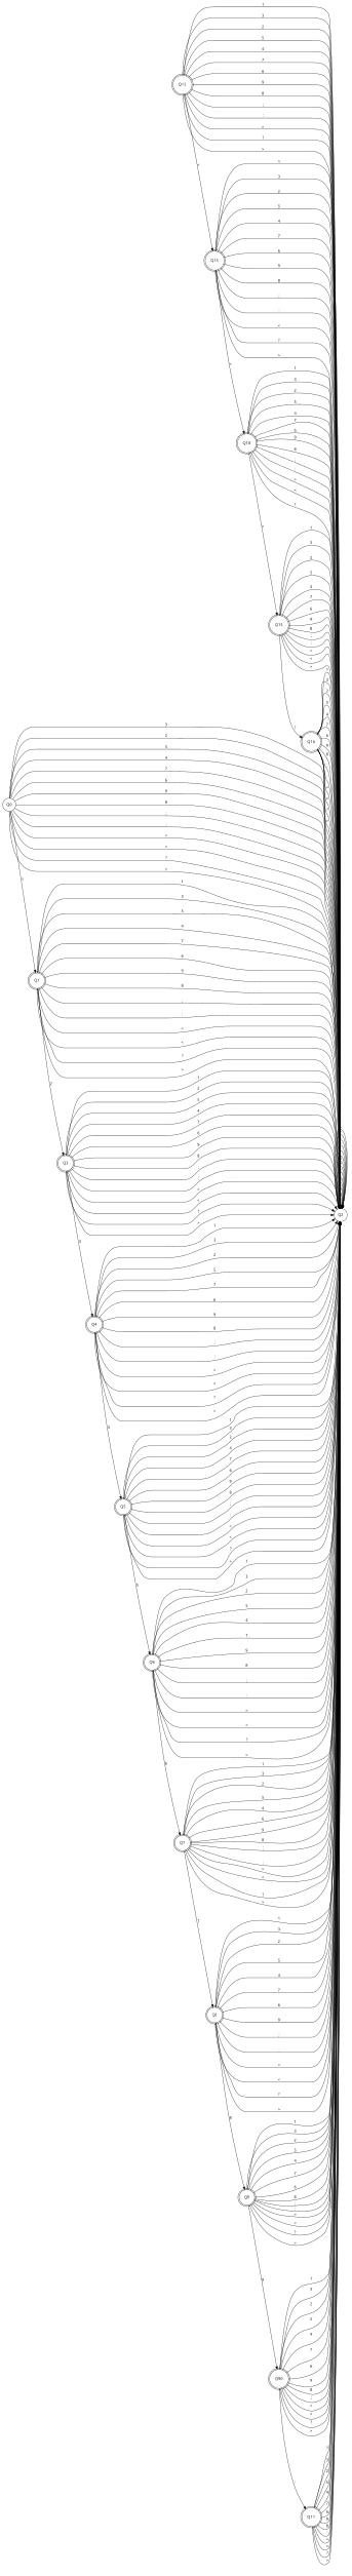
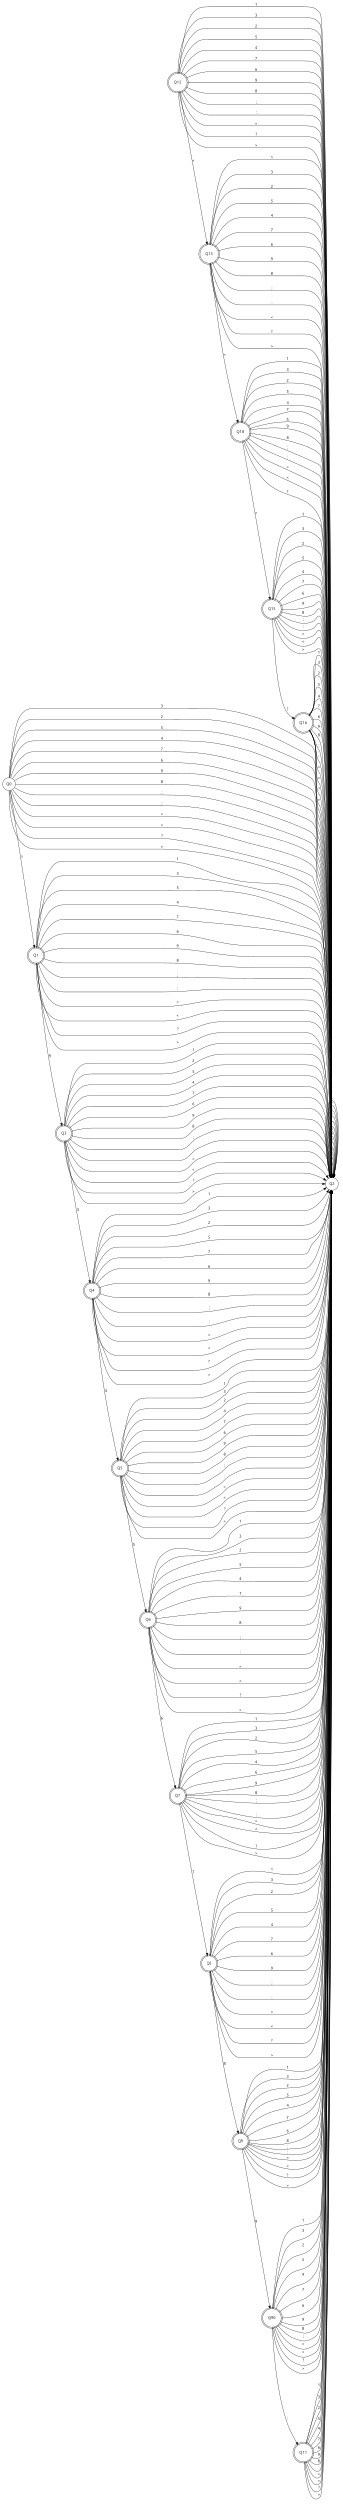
  digraph {
    fontname=Ubuntu
    rankdir=LR
    node [fontname=Ubuntu shape=doublecircle]
    edge [fontname=Ubuntu]
    Q2 [shape=circle]
    Q13
    n3 [label=Q18]
    Q15
    Q4
    Q5
    Q6
    Q16
    Q0 [shape=circle]
    Q1
    Q3
    Q7
    Q8
    Q9
    n15 [label=Q90]
    Q11
    Q12
    Q2 -> Q2 [label=1]
    Q2 -> Q2 [label=3]
    Q2 -> Q2 [label=2]
    Q2 -> Q2 [label=5]
    Q2 -> Q2 [label=4]
    Q2 -> Q2 [label=7]
    Q2 -> Q2 [label=6]
    Q2 -> Q2 [label=9]
    Q2 -> Q2 [label=8]
    Q2 -> Q2 [label=";"]
    Q2 -> Q2 [label=":"]
    Q2 -> Q2 [label="="]
    Q2 -> Q2 [label="<"]
    Q2 -> Q2 [label="?"]
    Q2 -> Q2 [label=">"]
    Q13 -> Q2 [label=1]
    Q13 -> Q2 [label=3]
    Q13 -> Q2 [label=2]
    Q13 -> Q2 [label=5]
    Q13 -> Q2 [label=4]
    Q13 -> Q2 [label=7]
    Q13 -> Q2 [label=6]
    Q13 -> Q2 [label=9]
    Q13 -> Q2 [label=8]
    Q13 -> Q2 [label=";"]
    Q13 -> Q2 [label=":"]
    Q13 -> Q2 [label="<"]
    Q13 -> Q2 [label="?"]
    Q13 -> Q2 [label=">"]
    Q13 -> n3 [label="="]
    n3 -> Q2 [label=1]
    n3 -> Q2 [label=3]
    n3 -> Q2 [label=2]
    n3 -> Q2 [label=5]
    n3 -> Q2 [label=4]
    n3 -> Q2 [label=7]
    n3 -> Q2 [label=6]
    n3 -> Q2 [label=9]
    n3 -> Q2 [label=8]
    n3 -> Q2 [label=";"]
    n3 -> Q2 [label=":"]
    n3 -> Q2 [label="="]
    n3 -> Q2 [label="<"]
    n3 -> Q2 [label="?"]
    n3 -> Q15 [label=">"]
    Q15 -> Q2 [label=1]
    Q15 -> Q2 [label=3]
    Q15 -> Q2 [label=2]
    Q15 -> Q2 [label=5]
    Q15 -> Q2 [label=4]
    Q15 -> Q2 [label=7]
    Q15 -> Q2 [label=6]
    Q15 -> Q2 [label=9]
    Q15 -> Q2 [label=8]
    Q15 -> Q2 [label=";"]
    Q15 -> Q2 [label=":"]
    Q15 -> Q2 [label="="]
    Q15 -> Q2 [label="<"]
    Q15 -> Q2 [label=">"]
    Q15 -> Q16 [label="?"]
    Q4 -> Q2 [label=1]
    Q4 -> Q2 [label=3]
    Q4 -> Q2 [label=2]
    Q4 -> Q2 [label=5]
    Q4 -> Q2 [label=7]
    Q4 -> Q2 [label=6]
    Q4 -> Q2 [label=9]
    Q4 -> Q2 [label=8]
    Q4 -> Q2 [label=";"]
    Q4 -> Q2 [label=":"]
    Q4 -> Q2 [label="="]
    Q4 -> Q2 [label="<"]
    Q4 -> Q2 [label="?"]
    Q4 -> Q2 [label=">"]
    Q4 -> Q5 [label=4]
    Q5 -> Q2 [label=1]
    Q5 -> Q2 [label=3]
    Q5 -> Q2 [label=2]
    Q5 -> Q2 [label=4]
    Q5 -> Q2 [label=7]
    Q5 -> Q2 [label=6]
    Q5 -> Q2 [label=9]
    Q5 -> Q2 [label=8]
    Q5 -> Q2 [label=";"]
    Q5 -> Q2 [label=":"]
    Q5 -> Q2 [label="="]
    Q5 -> Q2 [label="<"]
    Q5 -> Q2 [label="?"]
    Q5 -> Q2 [label=">"]
    Q5 -> Q6 [label=5]
    Q6 -> Q2 [label=1]
    Q6 -> Q2 [label=3]
    Q6 -> Q2 [label=2]
    Q6 -> Q2 [label=5]
    Q6 -> Q2 [label=4]
    Q6 -> Q2 [label=7]
    Q6 -> Q2 [label=9]
    Q6 -> Q2 [label=8]
    Q6 -> Q2 [label=";"]
    Q6 -> Q2 [label=":"]
    Q6 -> Q2 [label="="]
    Q6 -> Q2 [label="<"]
    Q6 -> Q2 [label="?"]
    Q6 -> Q2 [label=">"]
    Q6 -> Q7 [label=6]
    Q16 -> Q2 [label=1]
    Q16 -> Q2 [label=3]
    Q16 -> Q2 [label=2]
    Q16 -> Q2 [label=5]
    Q16 -> Q2 [label=4]
    Q16 -> Q2 [label=7]
    Q16 -> Q2 [label=6]
    Q16 -> Q2 [label=9]
    Q16 -> Q2 [label=8]
    Q16 -> Q2 [label=";"]
    Q16 -> Q2 [label=":"]
    Q16 -> Q2 [label="="]
    Q16 -> Q2 [label="<"]
    Q16 -> Q2 [label="?"]
    Q16 -> Q2 [label=">"]
    Q0 -> Q2 [label=3]
    Q0 -> Q2 [label=2]
    Q0 -> Q2 [label=5]
    Q0 -> Q2 [label=4]
    Q0 -> Q2 [label=7]
    Q0 -> Q2 [label=6]
    Q0 -> Q2 [label=9]
    Q0 -> Q2 [label=8]
    Q0 -> Q2 [label=";"]
    Q0 -> Q2 [label=":"]
    Q0 -> Q2 [label="="]
    Q0 -> Q2 [label="<"]
    Q0 -> Q2 [label="?"]
    Q0 -> Q2 [label=">"]
    Q0 -> Q1 [label=1]
    Q1 -> Q2 [label=1]
    Q1 -> Q2 [label=3]
    Q1 -> Q2 [label=5]
    Q1 -> Q2 [label=4]
    Q1 -> Q2 [label=7]
    Q1 -> Q2 [label=6]
    Q1 -> Q2 [label=9]
    Q1 -> Q2 [label=8]
    Q1 -> Q2 [label=";"]
    Q1 -> Q2 [label=":"]
    Q1 -> Q2 [label="="]
    Q1 -> Q2 [label="<"]
    Q1 -> Q2 [label="?"]
    Q1 -> Q2 [label=">"]
-   Q1 -> Q3 [label=2]
+   Q1 -> Q3 [label=9]
    Q3 -> Q2 [label=1]
    Q3 -> Q2 [label=2]
    Q3 -> Q2 [label=5]
    Q3 -> Q2 [label=4]
    Q3 -> Q2 [label=7]
    Q3 -> Q2 [label=6]
    Q3 -> Q2 [label=9]
    Q3 -> Q2 [label=8]
    Q3 -> Q2 [label=";"]
    Q3 -> Q2 [label=":"]
    Q3 -> Q2 [label="="]
    Q3 -> Q2 [label="<"]
    Q3 -> Q2 [label="?"]
    Q3 -> Q2 [label=">"]
    Q3 -> Q4 [label=3]
    Q7 -> Q2 [label=1]
    Q7 -> Q2 [label=3]
    Q7 -> Q2 [label=2]
    Q7 -> Q2 [label=5]
    Q7 -> Q2 [label=4]
    Q7 -> Q2 [label=6]
    Q7 -> Q2 [label=9]
    Q7 -> Q2 [label=8]
    Q7 -> Q2 [label=";"]
    Q7 -> Q2 [label=":"]
    Q7 -> Q2 [label="="]
    Q7 -> Q2 [label="<"]
    Q7 -> Q2 [label="?"]
    Q7 -> Q2 [label=">"]
    Q7 -> Q8 [label=7]
    Q8 -> Q2 [label=1]
    Q8 -> Q2 [label=3]
    Q8 -> Q2 [label=2]
    Q8 -> Q2 [label=5]
    Q8 -> Q2 [label=4]
    Q8 -> Q2 [label=7]
    Q8 -> Q2 [label=6]
    Q8 -> Q2 [label=9]
    Q8 -> Q2 [label=";"]
    Q8 -> Q2 [label=":"]
    Q8 -> Q2 [label="="]
    Q8 -> Q2 [label="<"]
    Q8 -> Q2 [label="?"]
    Q8 -> Q2 [label=">"]
    Q8 -> Q9 [label=8]
    Q9 -> Q2 [label=1]
    Q9 -> Q2 [label=3]
    Q9 -> Q2 [label=2]
    Q9 -> Q2 [label=5]
    Q9 -> Q2 [label=4]
    Q9 -> Q2 [label=7]
    Q9 -> Q2 [label=6]
    Q9 -> Q2 [label=8]
    Q9 -> Q2 [label=";"]
    Q9 -> Q2 [label=":"]
    Q9 -> Q2 [label="="]
    Q9 -> Q2 [label="<"]
    Q9 -> Q2 [label="?"]
    Q9 -> Q2 [label=">"]
    Q9 -> n15 [label=9]
    n15 -> Q2 [label=1]
    n15 -> Q2 [label=3]
    n15 -> Q2 [label=2]
    n15 -> Q2 [label=5]
    n15 -> Q2 [label=4]
    n15 -> Q2 [label=7]
    n15 -> Q2 [label=6]
    n15 -> Q2 [label=9]
    n15 -> Q2 [label=8]
    n15 -> Q2 [label=";"]
    n15 -> Q2 [label="="]
    n15 -> Q2 [label="<"]
    n15 -> Q2 [label="?"]
    n15 -> Q2 [label=">"]
    n15 -> Q11 [label=":"]
    Q11 -> Q2 [label=1]
    Q11 -> Q2 [label=3]
    Q11 -> Q2 [label=2]
    Q11 -> Q2 [label=5]
    Q11 -> Q2 [label=4]
    Q11 -> Q2 [label=7]
    Q11 -> Q2 [label=6]
    Q11 -> Q2 [label=9]
    Q11 -> Q2 [label=8]
    Q11 -> Q2 [label=":"]
    Q11 -> Q2 [label="="]
    Q11 -> Q2 [label="<"]
    Q11 -> Q2 [label="?"]
    Q11 -> Q2 [label=">"]
    Q12 -> Q2 [label=1]
    Q12 -> Q2 [label=3]
    Q12 -> Q2 [label=2]
    Q12 -> Q2 [label=5]
    Q12 -> Q2 [label=4]
    Q12 -> Q2 [label=7]
    Q12 -> Q2 [label=6]
    Q12 -> Q2 [label=9]
    Q12 -> Q2 [label=8]
    Q12 -> Q2 [label=";"]
    Q12 -> Q2 [label=":"]
    Q12 -> Q2 [label="="]
    Q12 -> Q2 [label="?"]
    Q12 -> Q2 [label=">"]
    Q12 -> Q13 [label="<"]
  }
